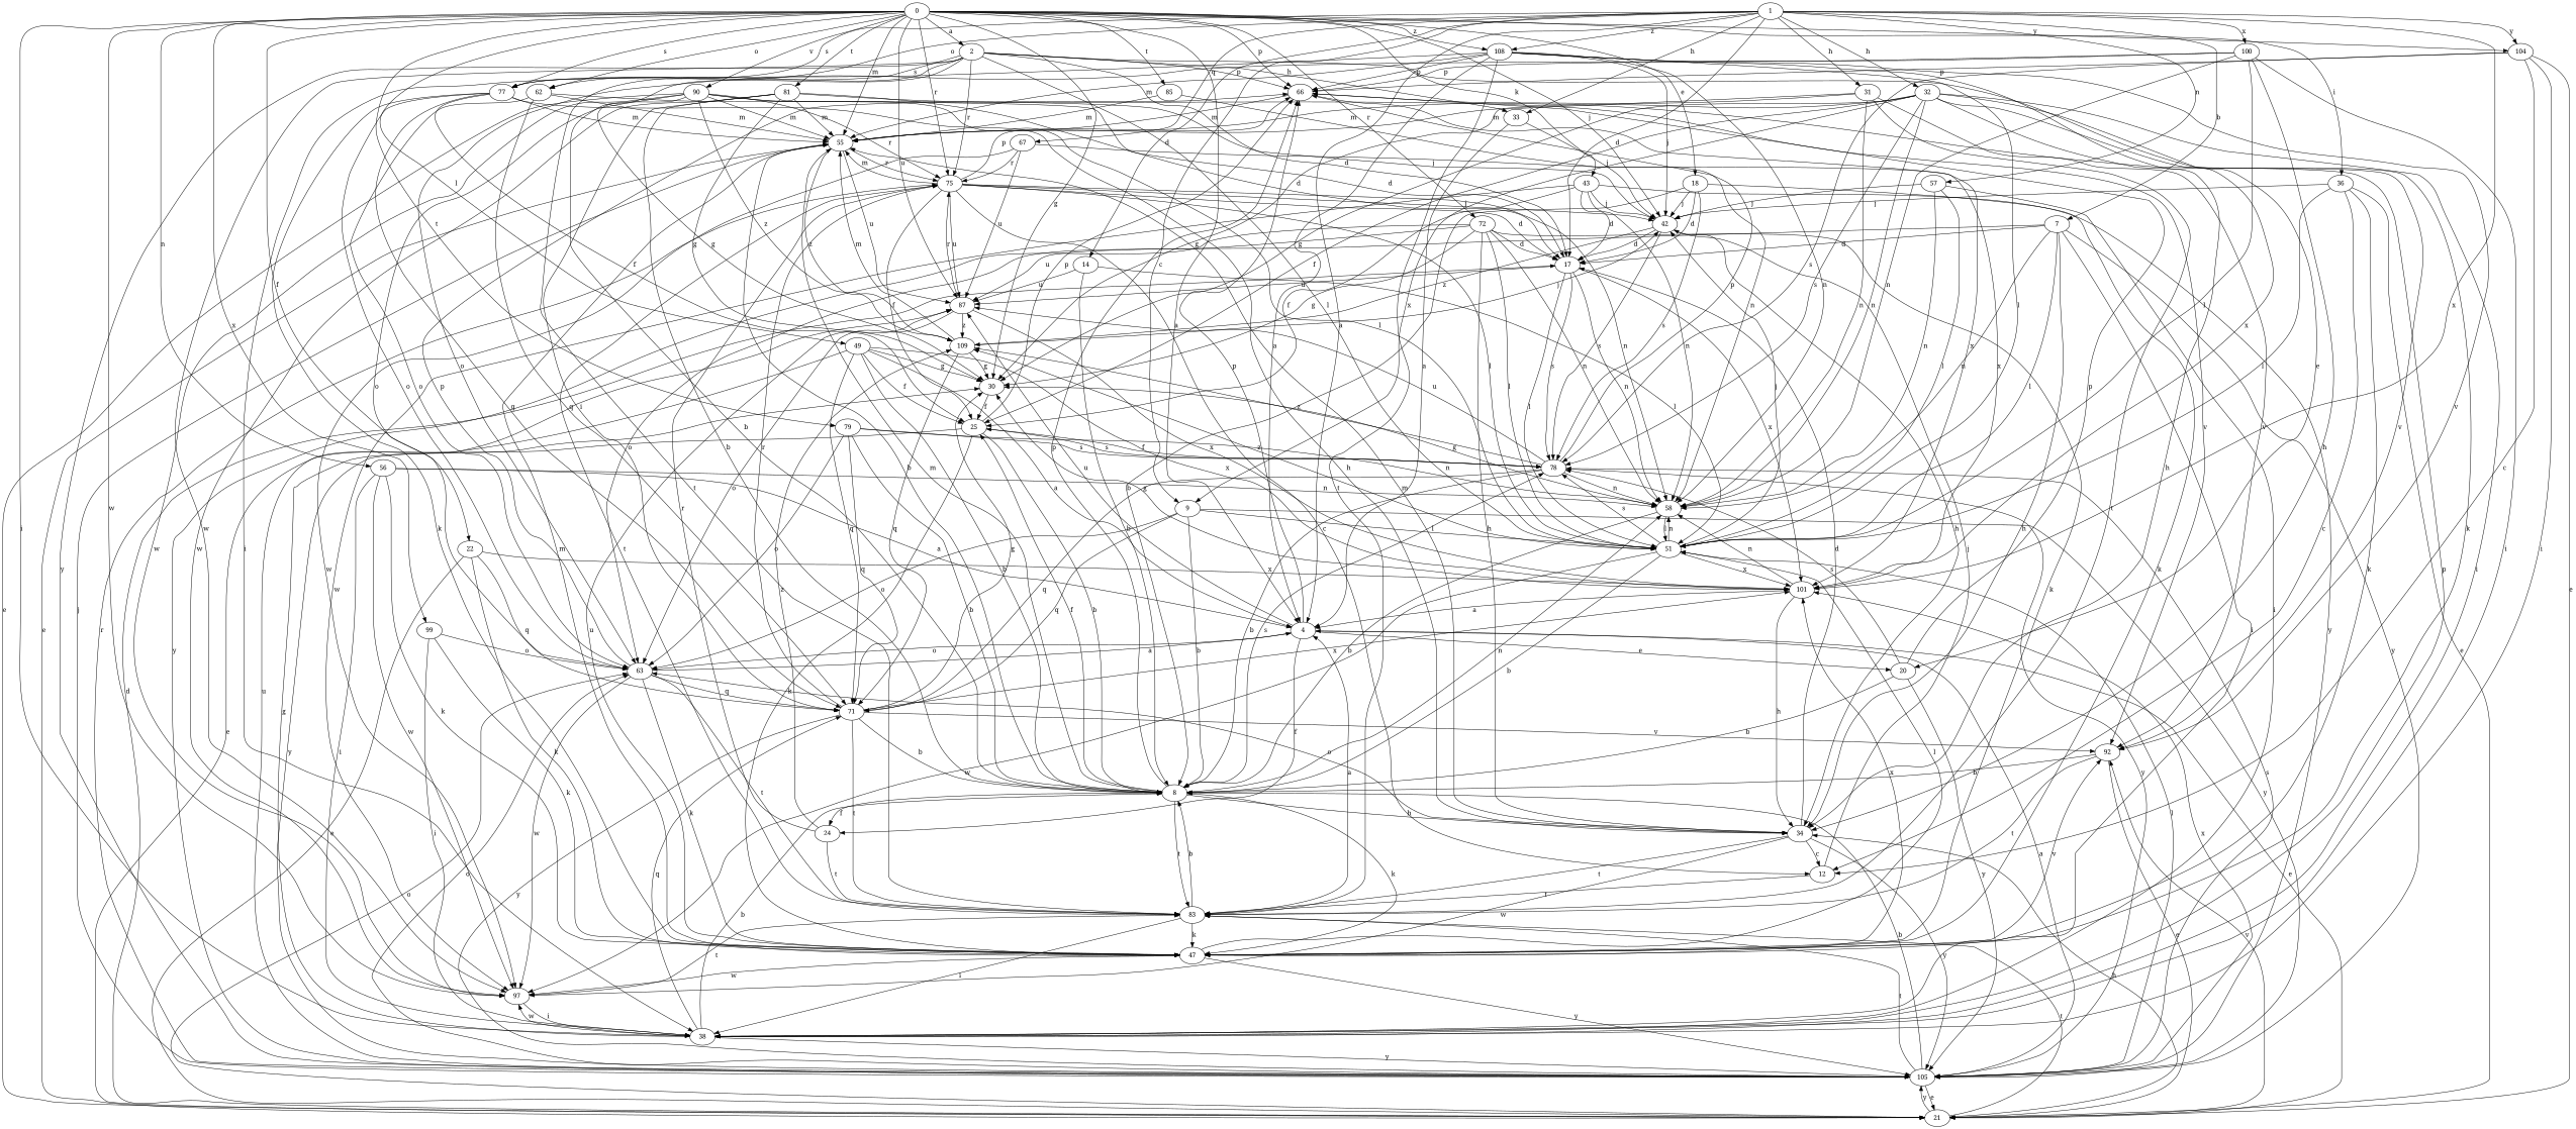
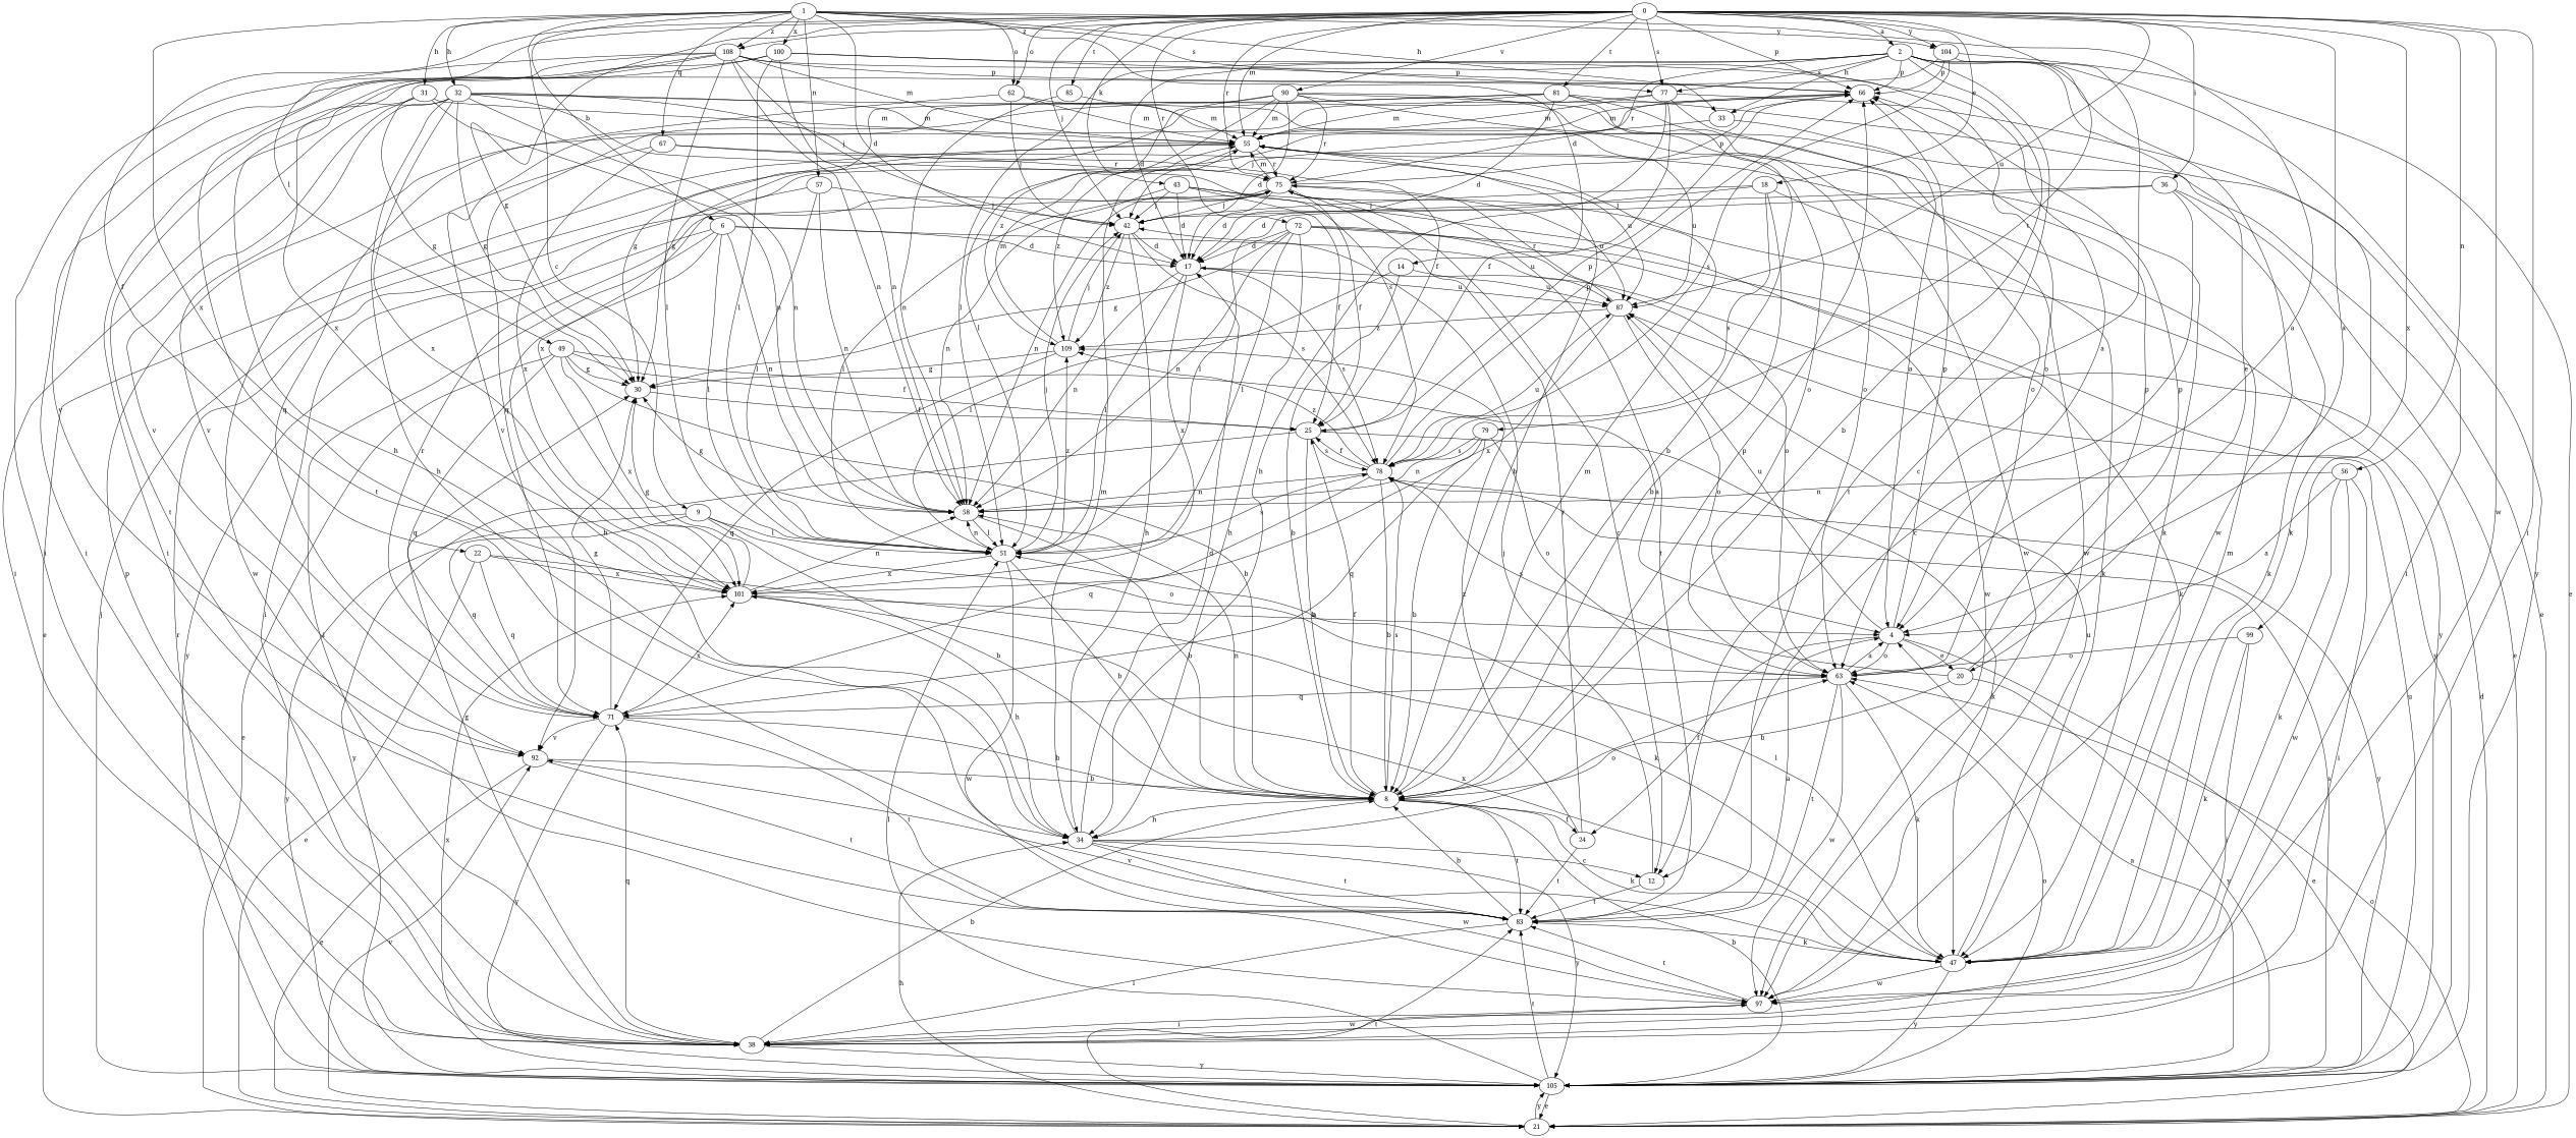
  strict digraph {
    fontname="Noto Serif"
    node [fontname="Noto Serif"]
    edge [fontname="Noto Serif"]
    0
    2
    4
    18
    22
    30
    36
    38
    42
    43
    49
    55
    56
    62
    66
    72
    75
    77
    79
    n20 [label=85]
    81
    87
    90
    97
    99
    104
    108
    17
    33
    8
    20
    51
    83
    105
    21
    24
    63
    47
    78
    101
    71
    25
    12
    34
    109
    58
    92
    1
-   7
+   7 [label=6]
    9
    14
    31
    32
    57
    67
    100
    0 -> 2 [label=a]
    0 -> 4 [label=a]
    0 -> 18 [label=e]
    0 -> 22 [label=f]
    0 -> 30 [label=g]
    0 -> 36 [label=i]
    0 -> 38 [label=i]
    0 -> 42 [label=j]
    0 -> 43 [label=k]
    0 -> 49 [label=l]
    0 -> 55 [label=m]
    0 -> 56 [label=n]
    0 -> 62 [label=o]
    0 -> 66 [label=p]
    0 -> 72 [label=r]
    0 -> 75 [label=r]
    0 -> 77 [label=s]
    0 -> 79 [label=t]
    0 -> n20 [label=t]
    0 -> 81 [label=t]
    0 -> 87 [label=u]
    0 -> 90 [label=v]
    0 -> 97 [label=w]
    0 -> 99 [label=x]
    0 -> 104 [label=y]
    0 -> 108 [label=z]
    2 -> 66 [label=p]
    2 -> 75 [label=r]
    2 -> 77 [label=s]
    2 -> 97 [label=w]
    2 -> 17 [label=d]
    2 -> 33 [label=h]
    2 -> 8 [label=b]
    2 -> 20 [label=e]
    2 -> 51 [label=l]
    2 -> 83 [label=t]
    2 -> 105 [label=y]
    4 -> 66 [label=p]
    4 -> 87 [label=u]
    4 -> 20 [label=e]
    4 -> 21 [label=e]
    4 -> 24 [label=f]
    4 -> 63 [label=o]
    18 -> 42 [label=j]
    18 -> 17 [label=d]
    18 -> 8 [label=b]
    18 -> 47 [label=k]
    18 -> 78 [label=s]
    22 -> 21 [label=e]
    22 -> 47 [label=k]
    22 -> 101 [label=x]
    22 -> 71 [label=q]
    30 -> 25 [label=f]
    36 -> 42 [label=j]
    36 -> 51 [label=l]
    36 -> 21 [label=e]
    36 -> 47 [label=k]
    36 -> 12 [label=c]
    38 -> 30 [label=g]
    38 -> 66 [label=p]
    38 -> 97 [label=w]
    38 -> 8 [label=b]
    38 -> 105 [label=y]
    38 -> 71 [label=q]
    42 -> 17 [label=d]
    42 -> 78 [label=s]
    42 -> 34 [label=h]
    42 -> 109 [label=z]
    43 -> 42 [label=j]
    43 -> 97 [label=w]
    43 -> 17 [label=d]
    43 -> 105 [label=y]
    43 -> 25 [label=f]
    43 -> 58 [label=n]
    49 -> 4 [label=a]
    49 -> 30 [label=g]
    49 -> 8 [label=b]
    49 -> 21 [label=e]
    49 -> 101 [label=x]
    49 -> 71 [label=q]
    49 -> 25 [label=f]
    55 -> 75 [label=r]
    55 -> 87 [label=u]
    55 -> 8 [label=b]
    55 -> 21 [label=e]
    55 -> 109 [label=z]
    56 -> 4 [label=a]
    56 -> 38 [label=i]
    56 -> 97 [label=w]
    56 -> 47 [label=k]
    56 -> 58 [label=n]
    62 -> 42 [label=j]
    62 -> 55 [label=m]
    62 -> 63 [label=o]
    62 -> 71 [label=q]
    66 -> 55 [label=m]
    66 -> 101 [label=x]
    72 -> 30 [label=g]
    72 -> 17 [label=d]
    72 -> 51 [label=l]
    72 -> 105 [label=y]
    72 -> 63 [label=o]
    72 -> 47 [label=k]
    72 -> 34 [label=h]
    72 -> 58 [label=n]
    75 -> 42 [label=j]
    75 -> 55 [label=m]
    75 -> 66 [label=p]
    75 -> 87 [label=u]
    75 -> 17 [label=d]
    75 -> 51 [label=l]
    75 -> 83 [label=t]
    75 -> 25 [label=f]
    75 -> 12 [label=c]
    75 -> 58 [label=n]
    77 -> 55 [label=m]
    77 -> 63 [label=o]
    77 -> 47 [label=k]
    77 -> 71 [label=q]
    77 -> 25 [label=f]
    77 -> 34 [label=h]
    79 -> 8 [label=b]
    79 -> 63 [label=o]
    79 -> 78 [label=s]
    79 -> 71 [label=q]
    79 -> 58 [label=n]
    n20 -> 55 [label=m]
    n20 -> 58 [label=n]
    81 -> 30 [label=g]
-   81 -> 71 [label=i]
+   81 -> 38 [label=i]
    81 -> 55 [label=m]
    81 -> 97 [label=w]
    81 -> 17 [label=d]
    81 -> 8 [label=b]
    81 -> 92 [label=v]
    87 -> 75 [label=r]
    87 -> 63 [label=o]
    87 -> 101 [label=x]
    87 -> 109 [label=z]
    90 -> 30 [label=g]
    90 -> 55 [label=m]
    90 -> 75 [label=r]
    90 -> 97 [label=w]
    90 -> 17 [label=d]
    90 -> 51 [label=l]
    90 -> 21 [label=e]
    90 -> 63 [label=o]
    90 -> 109 [label=z]
    97 -> 38 [label=i]
    97 -> 83 [label=t]
    99 -> 38 [label=i]
    99 -> 63 [label=o]
    99 -> 47 [label=k]
    104 -> 38 [label=i]
    104 -> 66 [label=p]
    104 -> 21 [label=e]
    104 -> 78 [label=s]
    104 -> 12 [label=c]
    108 -> 4 [label=a]
    108 -> 38 [label=i]
    108 -> 42 [label=j]
    108 -> 55 [label=m]
    108 -> 66 [label=p]
    108 -> 51 [label=l]
    108 -> 83 [label=t]
    108 -> 101 [label=x]
    108 -> 58 [label=n]
    108 -> 92 [label=v]
    17 -> 87 [label=u]
    17 -> 51 [label=l]
    17 -> 78 [label=s]
    17 -> 101 [label=x]
    17 -> 58 [label=n]
    33 -> 4 [label=a]
    33 -> 42 [label=j]
    8 -> 55 [label=m]
    8 -> 66 [label=p]
    8 -> 83 [label=t]
    8 -> 24 [label=f]
    8 -> 47 [label=k]
    8 -> 78 [label=s]
    8 -> 25 [label=f]
    8 -> 34 [label=h]
    8 -> 58 [label=n]
    20 -> 66 [label=p]
    20 -> 8 [label=b]
    20 -> 105 [label=y]
    20 -> 78 [label=s]
    51 -> 42 [label=j]
    51 -> 97 [label=w]
    51 -> 8 [label=b]
    51 -> 78 [label=s]
    51 -> 101 [label=x]
    51 -> 109 [label=z]
    51 -> 58 [label=n]
    83 -> 4 [label=a]
    83 -> 38 [label=i]
    83 -> 8 [label=b]
    83 -> 47 [label=k]
    105 -> 4 [label=a]
    105 -> 55 [label=j]
    105 -> 75 [label=r]
    105 -> 87 [label=u]
    105 -> 8 [label=b]
    105 -> 51 [label=l]
    105 -> 83 [label=t]
    105 -> 21 [label=e]
    105 -> 63 [label=o]
    105 -> 78 [label=s]
    105 -> 101 [label=x]
    21 -> 17 [label=d]
    21 -> 83 [label=t]
    21 -> 105 [label=y]
    21 -> 63 [label=o]
    21 -> 34 [label=h]
    21 -> 92 [label=v]
    24 -> 75 [label=r]
    24 -> 83 [label=t]
    24 -> 109 [label=z]
    63 -> 4 [label=a]
    63 -> 66 [label=p]
    63 -> 97 [label=w]
    63 -> 83 [label=t]
    63 -> 47 [label=k]
    63 -> 71 [label=q]
    47 -> 55 [label=m]
    47 -> 87 [label=u]
    47 -> 97 [label=w]
    47 -> 51 [label=l]
    47 -> 105 [label=y]
    47 -> 101 [label=x]
    47 -> 92 [label=v]
    78 -> 66 [label=p]
    78 -> 87 [label=u]
    78 -> 8 [label=b]
    78 -> 105 [label=y]
    78 -> 71 [label=q]
    78 -> 25 [label=f]
    78 -> 109 [label=z]
    78 -> 58 [label=n]
    101 -> 4 [label=a]
    101 -> 30 [label=g]
    101 -> 34 [label=h]
    101 -> 58 [label=n]
    71 -> 30 [label=g]
    71 -> 75 [label=r]
    71 -> 8 [label=b]
    71 -> 83 [label=t]
    71 -> 105 [label=y]
    71 -> 101 [label=x]
    71 -> 92 [label=v]
    25 -> 66 [label=p]
    25 -> 8 [label=b]
    25 -> 105 [label=y]
    25 -> 47 [label=k]
    25 -> 78 [label=s]
    12 -> 42 [label=j]
    12 -> 83 [label=t]
    34 -> 55 [label=m]
    34 -> 97 [label=w]
    34 -> 17 [label=d]
    34 -> 83 [label=t]
    34 -> 105 [label=y]
    34 -> 63 [label=o]
    34 -> 12 [label=c]
    109 -> 30 [label=g]
    109 -> 42 [label=j]
    109 -> 55 [label=m]
    109 -> 71 [label=q]
    58 -> 30 [label=g]
    58 -> 8 [label=b]
    58 -> 51 [label=l]
    92 -> 8 [label=b]
    92 -> 83 [label=t]
    92 -> 21 [label=e]
    1 -> 4 [label=a]
    1 -> 62 [label=o]
    1 -> 77 [label=s]
    1 -> 104 [label=y]
    1 -> 108 [label=z]
    1 -> 17 [label=d]
    1 -> 33 [label=h]
    1 -> 101 [label=x]
    1 -> 7 [label=b]
    1 -> 9 [label=c]
    1 -> 14 [label=d]
    1 -> 31 [label=h]
    1 -> 32 [label=h]
    1 -> 57 [label=n]
    1 -> 67 [label=q]
    1 -> 100 [label=x]
    7 -> 38 [label=i]
    7 -> 87 [label=u]
    7 -> 17 [label=d]
    7 -> 51 [label=l]
    7 -> 105 [label=y]
    7 -> 34 [label=h]
    7 -> 58 [label=n]
    9 -> 8 [label=b]
    9 -> 51 [label=l]
    9 -> 105 [label=y]
    9 -> 63 [label=o]
    9 -> 71 [label=q]
    14 -> 87 [label=u]
    14 -> 8 [label=b]
    14 -> 51 [label=l]
    31 -> 30 [label=g]
    31 -> 55 [label=m]
    31 -> 83 [label=t]
    31 -> 58 [label=n]
    31 -> 92 [label=v]
    32 -> 30 [label=g]
    32 -> 38 [label=i]
    32 -> 55 [label=m]
    32 -> 47 [label=k]
    32 -> 78 [label=s]
-   32 -> 9 [label=x]
+   32 -> 101 [label=x]
    32 -> 25 [label=f]
    32 -> 34 [label=h]
    32 -> 58 [label=n]
    32 -> 92 [label=v]
    57 -> 38 [label=i]
    57 -> 42 [label=j]
    57 -> 51 [label=l]
    57 -> 58 [label=n]
    67 -> 75 [label=r]
    67 -> 87 [label=u]
    67 -> 97 [label=w]
    67 -> 101 [label=x]
    100 -> 38 [label=i]
    100 -> 66 [label=p]
    100 -> 51 [label=l]
    100 -> 63 [label=o]
    100 -> 34 [label=h]
    100 -> 58 [label=n]
  }
